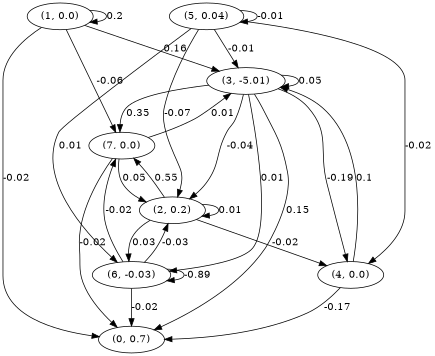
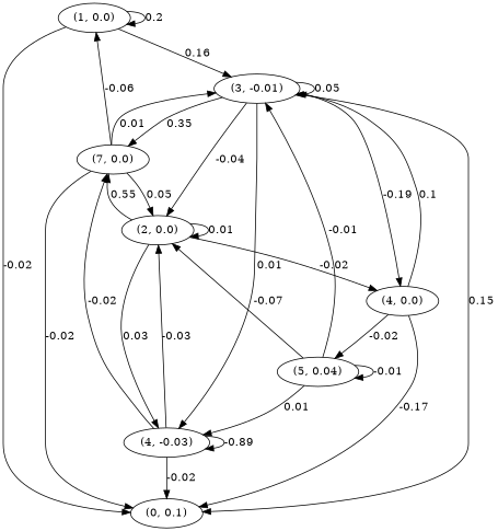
  digraph {
-   n1 [label="(0, 0.7)"]
+   n1 [label="(0, 0.1)"]
    n2 [label="(1, 0.0)"]
-   n3 [label="(3, -5.01)"]
+   n3 [label="(3, -0.01)"]
    n4 [label="(7, 0.0)"]
-   n5 [label="(2, 0.2)"]
+   n5 [label="(2, 0.0)"]
    n6 [label="(4, 0.0)"]
-   n7 [label="(6, -0.03)"]
+   n7 [label="(4, -0.03)"]
    n8 [label="(5, 0.04)"]
    n2 -> n1 [label=-0.02]
    n2 -> n2 [label=0.2]
    n2 -> n3 [label=0.16]
-   n2 -> n4 [label=-0.06]
+   n4 -> n2 [label=-0.06]
    n3 -> n1 [label=0.15]
    n3 -> n3 [label=0.05]
    n3 -> n4 [label=0.35]
    n3 -> n5 [label=-0.04]
    n3 -> n6 [label=-0.19]
    n3 -> n7 [label=0.01]
    n4 -> n1 [label=-0.02]
    n4 -> n3 [label=0.01]
    n4 -> n5 [label=0.05]
    n5 -> n4 [label=0.55]
    n5 -> n5 [label=0.01]
    n5 -> n6 [label=-0.02]
    n5 -> n7 [label=0.03]
    n6 -> n1 [label=-0.17]
    n6 -> n3 [label=0.1]
    n7 -> n1 [label=-0.02]
    n7 -> n4 [label=-0.02]
    n7 -> n5 [label=-0.03]
    n7 -> n7 [label=-0.89]
    n8 -> n3 [label=-0.01]
    n8 -> n5 [label=-0.07]
-   n8 -> n6 [label=-0.02]
+   n6 -> n8 [label=-0.02]
    n8 -> n7 [label=0.01]
    n8 -> n8 [label=-0.01]
  }
